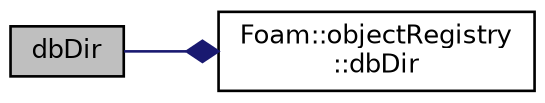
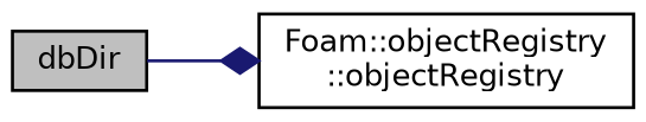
  digraph {
    rankdir=LR
    node [color=black fontname=Helvetica fontsize=10 shape=record]
    n1 [fillcolor=grey75 fontcolor=black height=0.2 label=dbDir style=filled width=0.4]
-   n2 [height=0.2 label="Foam::objectRegistry\l::dbDir" width=0.4]
+   n2 [height=0.2 label="Foam::objectRegistry\l::objectRegistry" width=0.4]
    n1 -> n2 [color=midnightblue fontname=Helvetica fontsize=10 labelfontname=Helvetica labelfontsize=10 style=solid arrowhead=diamond]
  }
